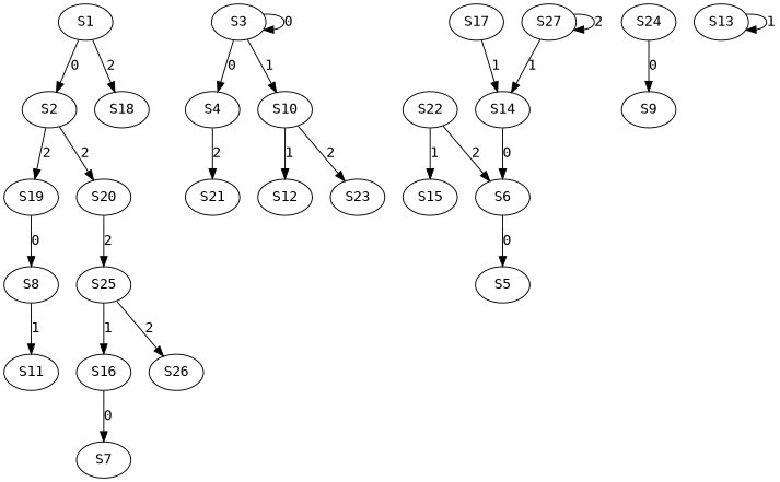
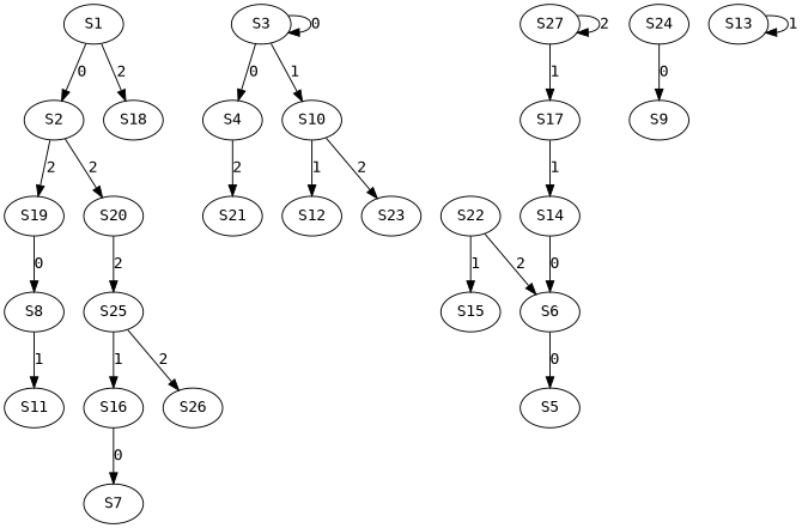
  strict digraph {
    fontname="DejaVu Sans Mono"
    node [fontname="DejaVu Sans Mono"]
    edge [fontname="DejaVu Sans Mono"]
    S1
    S2
    S18
    S19
    S20
    S8
    S25
    S3
    S4
    S10
    S21
    S12
    S23
    S6
    S5
    S22
    S15
    S14
    S24
    S9
    S16
    S7
    S11
    S13
    S17
    S26
    S27
    S1 -> S2 [label=0]
    S1 -> S18 [label=2]
    S2 -> S19 [label=2]
    S2 -> S20 [label=2]
    S19 -> S8 [label=0]
    S20 -> S25 [label=2]
    S8 -> S11 [label=1]
    S25 -> S16 [label=1]
    S25 -> S26 [label=2]
    S3 -> S3 [label=0]
    S3 -> S4 [label=0]
    S3 -> S10 [label=1]
    S4 -> S21 [label=2]
    S10 -> S12 [label=1]
    S10 -> S23 [label=2]
    S6 -> S5 [label=0]
    S22 -> S6 [label=2]
    S22 -> S15 [label=1]
    S14 -> S6 [label=0]
    S24 -> S9 [label=0]
    S16 -> S7 [label=0]
    S13 -> S13 [label=1]
    S17 -> S14 [label=1]
-   S27 -> S14 [label=1]
+   S27 -> S17 [label=1]
    S27 -> S27 [label=2]
  }
